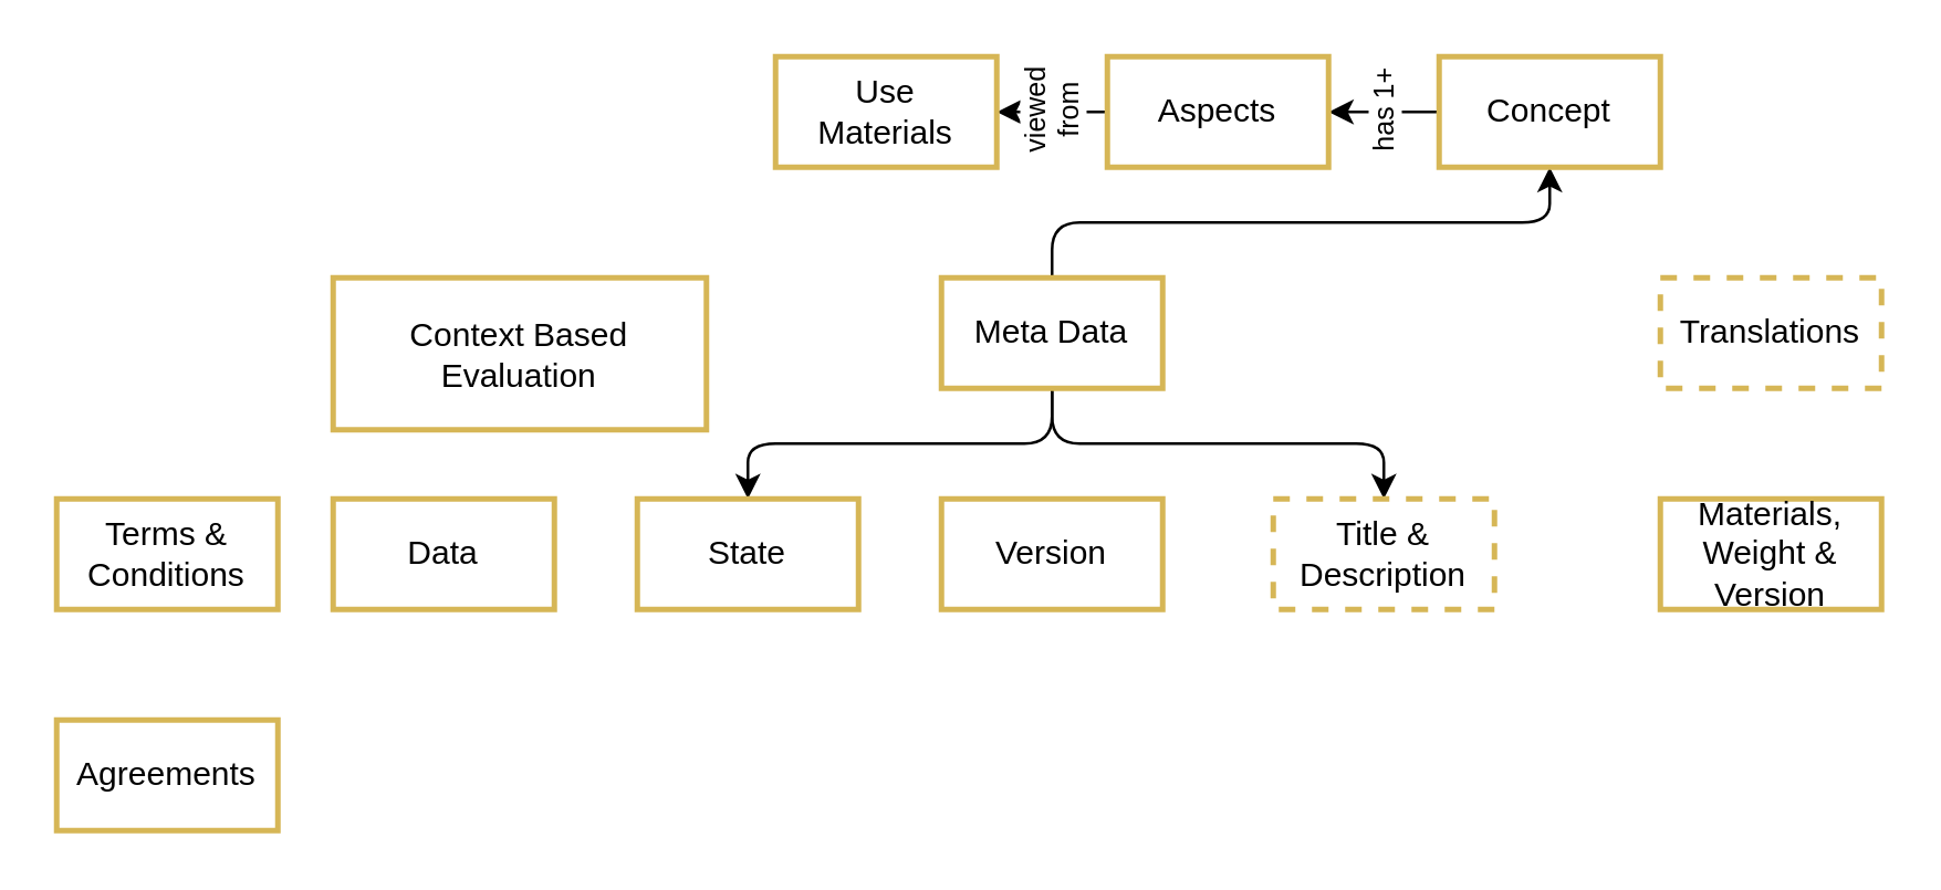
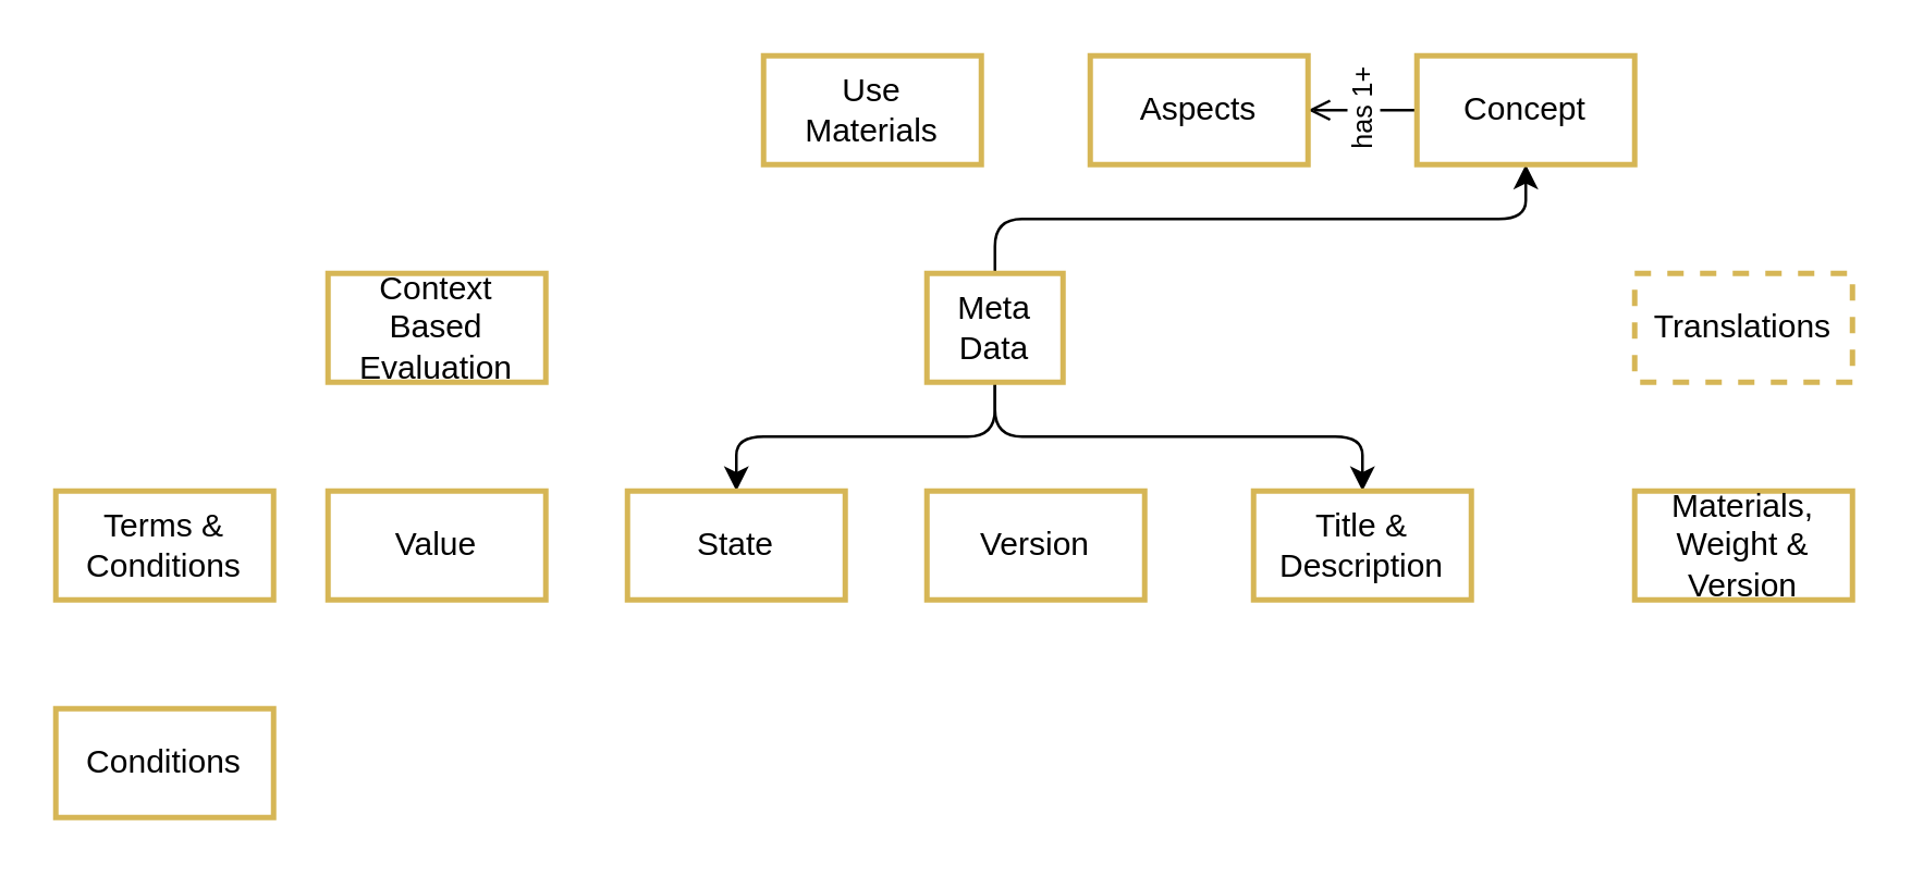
  <mxCell id="0" />
  <mxCell id="1" parent="0" />
- <mxCell id="2" value="has 1+" style="edgeStyle=orthogonalEdgeStyle;rounded=1;orthogonalLoop=1;jettySize=auto;html=1;entryX=1;entryY=0.5;entryDx=0;entryDy=0;fontSize=10;horizontal=0;" parent="1" source="7" target="10" edge="1"><mxGeometry relative="1" as="geometry" /></mxCell>
- <mxCell id="3" value="viewed&lt;br&gt;from" style="edgeStyle=orthogonalEdgeStyle;rounded=1;orthogonalLoop=1;jettySize=auto;html=1;entryX=1;entryY=0.5;entryDx=0;entryDy=0;fontSize=10;horizontal=0;" parent="1" source="10" target="8" edge="1"><mxGeometry relative="1" as="geometry" /></mxCell>
+ <mxCell id="2" value="has 1+" style="edgeStyle=orthogonalEdgeStyle;rounded=1;orthogonalLoop=1;jettySize=auto;html=1;entryX=1;entryY=0.5;entryDx=0;entryDy=0;fontSize=10;horizontal=0;endArrow=open;" parent="1" source="7" target="10" edge="1"><mxGeometry relative="1" as="geometry" /></mxCell>
  <mxCell id="4" style="edgeStyle=elbowEdgeStyle;rounded=1;orthogonalLoop=1;jettySize=auto;elbow=vertical;html=1;entryX=0.5;entryY=0;entryDx=0;entryDy=0;fontSize=10;" parent="1" source="9" target="16" edge="1"><mxGeometry relative="1" as="geometry" /></mxCell>
  <mxCell id="5" style="edgeStyle=elbowEdgeStyle;rounded=1;orthogonalLoop=1;jettySize=auto;elbow=vertical;html=1;entryX=0.5;entryY=0;entryDx=0;entryDy=0;fontSize=10;" parent="1" source="9" target="13" edge="1"><mxGeometry relative="1" as="geometry" /></mxCell>
  <mxCell id="6" style="edgeStyle=elbowEdgeStyle;rounded=1;orthogonalLoop=1;jettySize=auto;elbow=vertical;html=1;fontSize=10;" parent="1" source="9" target="7" edge="1"><mxGeometry relative="1" as="geometry" /></mxCell>
  <mxCell id="7" value="Concept" style="rounded=0;whiteSpace=wrap;html=1;fillColor=default;strokeColor=#d6b656;strokeWidth=2;" parent="1" vertex="1"><mxGeometry x="520" y="20" width="80" height="40" as="geometry" /></mxCell>
  <mxCell id="8" value="&lt;span style=&quot;font-style: normal&quot;&gt;Use&lt;br&gt;Materials&lt;/span&gt;" style="rounded=0;whiteSpace=wrap;html=1;fillColor=default;strokeColor=#d6b656;strokeWidth=2;fontStyle=2" parent="1" vertex="1"><mxGeometry x="280" y="20" width="80" height="40" as="geometry" /></mxCell>
- <mxCell id="9" value="&lt;span style=&quot;font-style: normal&quot;&gt;Meta Data&lt;/span&gt;" style="rounded=0;whiteSpace=wrap;html=1;fillColor=default;strokeColor=#d6b656;strokeWidth=2;fontStyle=2" parent="1" vertex="1"><mxGeometry x="340" y="100" width="80" height="40" as="geometry" /></mxCell>
+ <mxCell id="9" value="&lt;span style=&quot;font-style: normal&quot;&gt;Meta Data&lt;/span&gt;" style="rounded=0;whiteSpace=wrap;html=1;fillColor=default;strokeColor=#d6b656;strokeWidth=2;fontStyle=2" parent="1" vertex="1"><mxGeometry x="340" y="100" width="50" height="40" as="geometry" /></mxCell>
  <mxCell id="10" value="&lt;span style=&quot;font-style: normal&quot;&gt;Aspects&lt;/span&gt;" style="rounded=0;whiteSpace=wrap;html=1;fillColor=default;strokeColor=#d6b656;strokeWidth=2;fontStyle=2" parent="1" vertex="1"><mxGeometry x="400" y="20" width="80" height="40" as="geometry" /></mxCell>
- <mxCell id="11" value="&lt;span style=&quot;font-style: normal&quot;&gt;Context Based Evaluation&lt;/span&gt;" style="rounded=0;whiteSpace=wrap;html=1;fillColor=default;strokeColor=#d6b656;strokeWidth=2;fontStyle=2" parent="1" vertex="1"><mxGeometry x="120" y="100" width="135" height="55" as="geometry" /></mxCell>
+ <mxCell id="11" value="&lt;span style=&quot;font-style: normal&quot;&gt;Context Based Evaluation&lt;/span&gt;" style="rounded=0;whiteSpace=wrap;html=1;fillColor=default;strokeColor=#d6b656;strokeWidth=2;fontStyle=2" parent="1" vertex="1"><mxGeometry x="120" y="100" width="80" height="40" as="geometry" /></mxCell>
  <mxCell id="12" value="&lt;span style=&quot;font-style: normal&quot;&gt;Translations&lt;/span&gt;" style="rounded=0;whiteSpace=wrap;html=1;fillColor=default;strokeColor=#d6b656;strokeWidth=2;fontStyle=2;dashed=1;" parent="1" vertex="1"><mxGeometry x="600" y="100" width="80" height="40" as="geometry" /></mxCell>
- <mxCell id="13" value="&lt;span style=&quot;font-style: normal&quot;&gt;Title &amp;amp; Description&lt;/span&gt;" style="rounded=0;whiteSpace=wrap;html=1;fillColor=default;strokeColor=#d6b656;strokeWidth=2;fontStyle=2;dashed=1;" parent="1" vertex="1"><mxGeometry x="460" y="180" width="80" height="40" as="geometry" /></mxCell>
+ <mxCell id="13" value="&lt;span style=&quot;font-style: normal&quot;&gt;Title &amp;amp; Description&lt;/span&gt;" style="rounded=0;whiteSpace=wrap;html=1;fillColor=default;strokeColor=#d6b656;strokeWidth=2;fontStyle=2" parent="1" vertex="1"><mxGeometry x="460" y="180" width="80" height="40" as="geometry" /></mxCell>
  <mxCell id="14" value="&lt;span style=&quot;font-style: normal&quot;&gt;Version&lt;/span&gt;" style="rounded=0;whiteSpace=wrap;html=1;fillColor=default;strokeColor=#d6b656;strokeWidth=2;fontStyle=2" parent="1" vertex="1"><mxGeometry x="340" y="180" width="80" height="40" as="geometry" /></mxCell>
- <mxCell id="15" value="&lt;span style=&quot;font-style: normal&quot;&gt;Data&lt;/span&gt;" style="rounded=0;whiteSpace=wrap;html=1;fillColor=default;strokeColor=#d6b656;strokeWidth=2;fontStyle=2" parent="1" vertex="1"><mxGeometry x="120" y="180" width="80" height="40" as="geometry" /></mxCell>
+ <mxCell id="15" value="&lt;span style=&quot;font-style: normal&quot;&gt;Value&lt;/span&gt;" style="rounded=0;whiteSpace=wrap;html=1;fillColor=default;strokeColor=#d6b656;strokeWidth=2;fontStyle=2" parent="1" vertex="1"><mxGeometry x="120" y="180" width="80" height="40" as="geometry" /></mxCell>
  <mxCell id="16" value="&lt;span style=&quot;font-style: normal&quot;&gt;State&lt;/span&gt;" style="rounded=0;whiteSpace=wrap;html=1;fillColor=default;strokeColor=#d6b656;strokeWidth=2;fontStyle=2" parent="1" vertex="1"><mxGeometry x="230" y="180" width="80" height="40" as="geometry" /></mxCell>
  <mxCell id="17" value="&lt;span style=&quot;font-style: normal&quot;&gt;Materials, Weight &amp;amp; Version&lt;/span&gt;" style="rounded=0;whiteSpace=wrap;html=1;fillColor=default;strokeColor=#d6b656;strokeWidth=2;fontStyle=2" parent="1" vertex="1"><mxGeometry x="600" y="180" width="80" height="40" as="geometry" /></mxCell>
  <mxCell id="18" value="&lt;span style=&quot;font-style: normal&quot;&gt;Terms &amp;amp; Conditions&lt;/span&gt;" style="rounded=0;whiteSpace=wrap;html=1;fillColor=default;strokeColor=#d6b656;strokeWidth=2;fontStyle=2" parent="1" vertex="1"><mxGeometry x="20" y="180" width="80" height="40" as="geometry" /></mxCell>
- <mxCell id="19" value="&lt;span style=&quot;font-style: normal&quot;&gt;Agreements&lt;/span&gt;" style="rounded=0;whiteSpace=wrap;html=1;fillColor=default;strokeColor=#d6b656;strokeWidth=2;fontStyle=2" parent="1" vertex="1"><mxGeometry x="20" y="260" width="80" height="40" as="geometry" /></mxCell>
+ <mxCell id="19" value="&lt;span style=&quot;font-style: normal&quot;&gt;Conditions&lt;/span&gt;" style="rounded=0;whiteSpace=wrap;html=1;fillColor=default;strokeColor=#d6b656;strokeWidth=2;fontStyle=2" parent="1" vertex="1"><mxGeometry x="20" y="260" width="80" height="40" as="geometry" /></mxCell>
